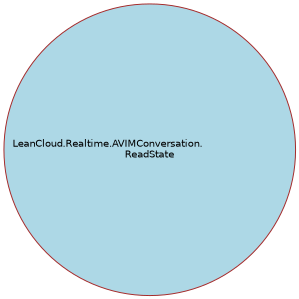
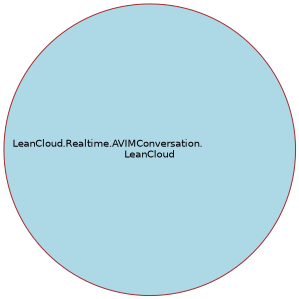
  digraph {
    rankdir=LR
-   n1 [color=brown fillcolor=lightblue fontname=Helvetica fontsize=10 height=0.2 label="LeanCloud.Realtime.AVIMConversation.\lReadState" shape=circle style=filled width=0.4]
+   n1 [color=brown fillcolor=lightblue fontname=Helvetica fontsize=10 height=0.2 label="LeanCloud.Realtime.AVIMConversation.\lLeanCloud" shape=circle style=filled width=0.4]
  }
